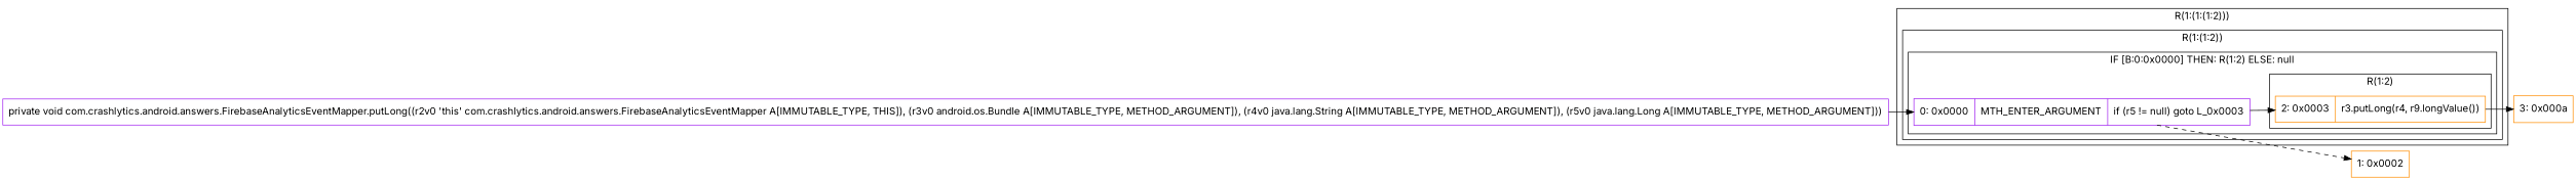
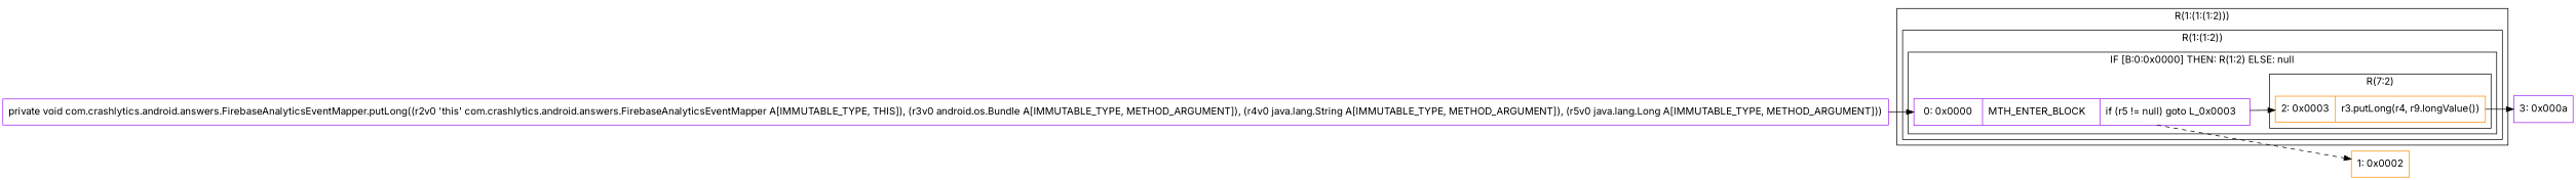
  digraph {
    fontname=Inter
    rankdir=LR
    node [color=darkorange fontname=Inter shape=record]
    edge [fontname=Inter]
    n1 [label="{2\:\ 0x0003|r3.putLong(r4, r9.longValue())\l}"]
-   n2 [color=purple label="{0\:\ 0x0000|MTH_ENTER_ARGUMENT\l|if (r5 != null) goto L_0x0003\l}"]
-   n3 [label="{3\:\ 0x000a}"]
+   n2 [color=purple label="{0\:\ 0x0000|MTH_ENTER_BLOCK\l|if (r5 != null) goto L_0x0003\l}"]
+   n3 [color=purple label="{3\:\ 0x000a}"]
    n4 [label="{1\:\ 0x0002}"]
    n5 [color=purple label="{private void com.crashlytics.android.answers.FirebaseAnalyticsEventMapper.putLong((r2v0 'this' com.crashlytics.android.answers.FirebaseAnalyticsEventMapper A[IMMUTABLE_TYPE, THIS]), (r3v0 android.os.Bundle A[IMMUTABLE_TYPE, METHOD_ARGUMENT]), (r4v0 java.lang.String A[IMMUTABLE_TYPE, METHOD_ARGUMENT]), (r5v0 java.lang.Long A[IMMUTABLE_TYPE, METHOD_ARGUMENT])) }"]
    subgraph cluster_1 {
      label="R(1:(1:(1:2)))"
      subgraph cluster_2 {
        label="R(1:(1:2))"
        subgraph cluster_3 {
          label="IF [B:0:0x0000] THEN: R(1:2) ELSE: null"
          n2
          subgraph cluster_4 {
-           label="R(1:2)"
+           label="R(7:2)"
            n1
          }
        }
      }
    }
    n1 -> n3
    n2 -> n1
    n2 -> n4 [style=dashed]
    n5 -> n2
  }
